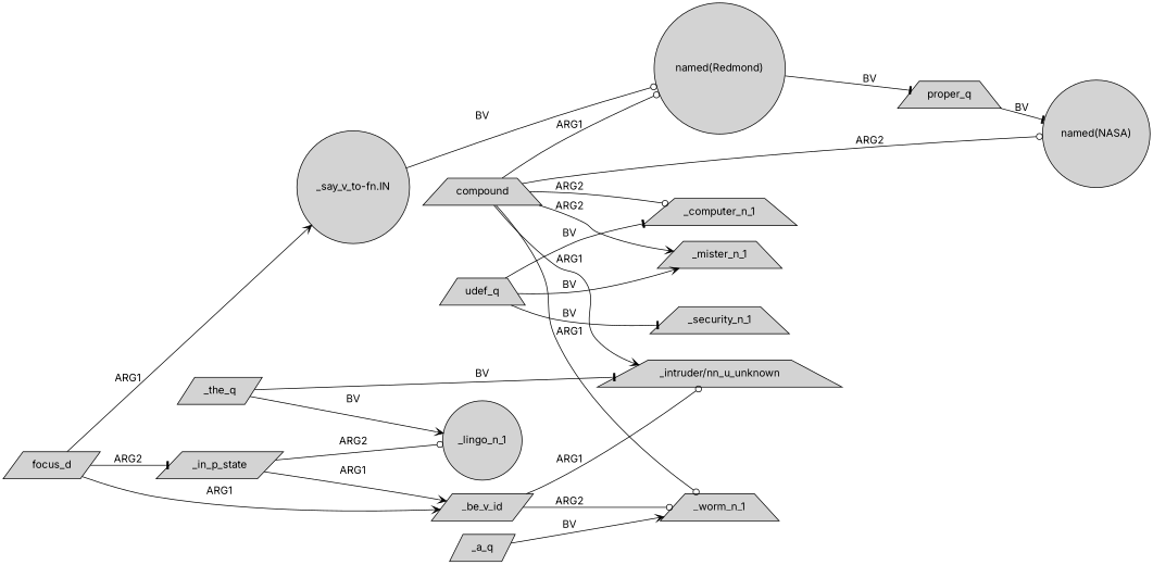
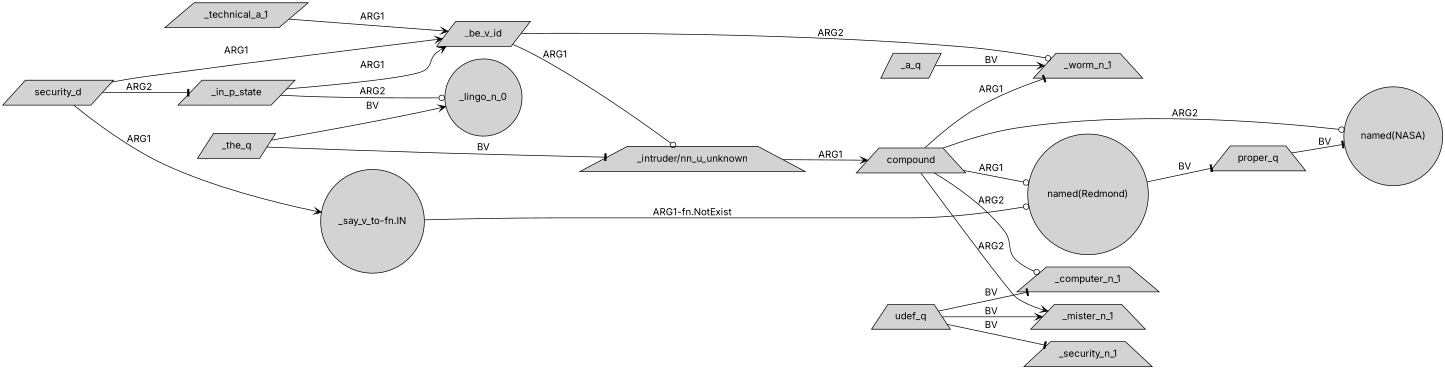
  digraph {
    fontname=Inter
    rankdir=LR
    node [fontname=Inter shape=trapezium style=filled]
    edge [arrowhead=vee fontname=Inter]
    "named(NASA)" [shape=circle]
    proper_q
    "named(Redmond)" [shape=circle]
    _be_v_id [shape=parallelogram]
    _worm_n_1
    "_intruder/nn_u_unknown"
    compound
    _mister_n_1
    _computer_n_1
-   focus_d [shape=parallelogram]
+   focus_d [shape=parallelogram label=security_d]
    _in_p_state [shape=parallelogram]
    "_say_v_to-fn.IN" [shape=circle]
-   _lingo_n_1 [shape=circle]
+   _lingo_n_1 [shape=circle label=_lingo_n_0]
    udef_q
    _security_n_1
    _a_q [shape=parallelogram]
    _the_q [shape=parallelogram]
+   _technical_a_1 [shape=parallelogram]
    proper_q -> "named(NASA)" [arrowhead=tee label=BV]
    "named(Redmond)" -> proper_q [arrowhead=tee label=BV]
    _be_v_id -> _worm_n_1 [arrowhead=odot label=ARG2]
    _be_v_id -> "_intruder/nn_u_unknown" [arrowhead=odot label=ARG1]
    compound -> "named(NASA)" [arrowhead=odot label=ARG2]
    compound -> "named(Redmond)" [arrowhead=odot label=ARG1]
-   compound -> _worm_n_1 [arrowhead=odot label=ARG1]
-   compound -> "_intruder/nn_u_unknown" [label=ARG1]
+   compound -> _worm_n_1 [arrowhead=tee label=ARG1]
+   "_intruder/nn_u_unknown" -> compound [label=ARG1]
    compound -> _mister_n_1 [label=ARG2]
    compound -> _computer_n_1 [arrowhead=odot label=ARG2]
    focus_d -> _be_v_id [label=ARG1]
    focus_d -> _in_p_state [arrowhead=tee label=ARG2]
    focus_d -> "_say_v_to-fn.IN" [label=ARG1]
    _in_p_state -> _be_v_id [label=ARG1]
    _in_p_state -> _lingo_n_1 [arrowhead=odot label=ARG2]
-   "_say_v_to-fn.IN" -> "named(Redmond)" [arrowhead=odot label=BV]
+   "_say_v_to-fn.IN" -> "named(Redmond)" [arrowhead=odot label="ARG1-fn.NotExist"]
    udef_q -> _mister_n_1 [label=BV]
    udef_q -> _computer_n_1 [arrowhead=tee label=BV]
    udef_q -> _security_n_1 [arrowhead=tee label=BV]
    _a_q -> _worm_n_1 [label=BV]
    _the_q -> "_intruder/nn_u_unknown" [arrowhead=tee label=BV]
    _the_q -> _lingo_n_1 [label=BV]
+   _technical_a_1 -> _be_v_id [label=ARG1]
  }
